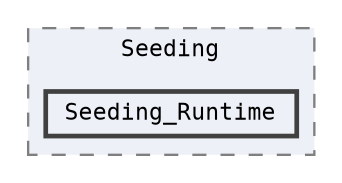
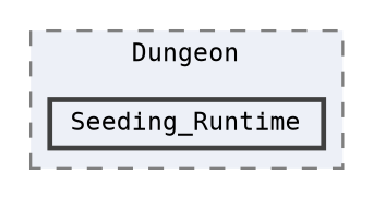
  digraph {
    compound=true
    fontname="DejaVu Sans Mono"
    n1 [color=grey25 fillcolor="#edf0f7" fontname="DejaVu Sans Mono" fontsize=10 height=0.2 label=Seeding_Runtime shape=box style="filled,bold" width=0.4]
    subgraph cluster_1 {
      bgcolor="#edf0f7"
      fontsize=10
-     label=Seeding
+     label=Dungeon
      pencolor=grey50
      style="filled,dashed"
      n1
    }
  }
